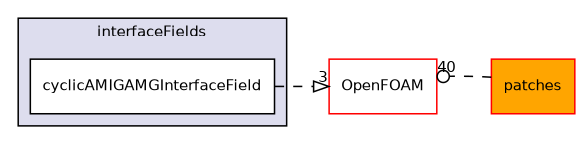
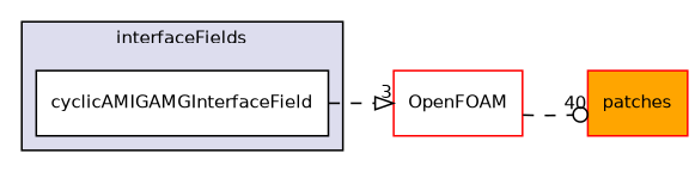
  digraph {
    compound=true
    rankdir=LR
    node [fillcolor=white fontname=Helvetica fontsize=10 shape=box style=filled color=red]
    edge [labeldistance=1.5 labelfontname=Helvetica labelfontsize=10 style=dashed]
    n1 [label=cyclicAMIGAMGInterfaceField pencolor=black color=""]
    n2 [label=OpenFOAM]
    n3 [fillcolor=orange label=patches]
    subgraph cluster_1 {
      bgcolor="#ddddee"
      fontname=Helvetica
      fontsize=10
      label=interfaceFields
      pencolor=black
      n1
    }
    n1 -> n2 [arrowhead=onormal headlabel=3]
-   n3 -> n2 [arrowhead=odot headlabel=40]
+   n2 -> n3 [arrowhead=odot headlabel=40]
  }
